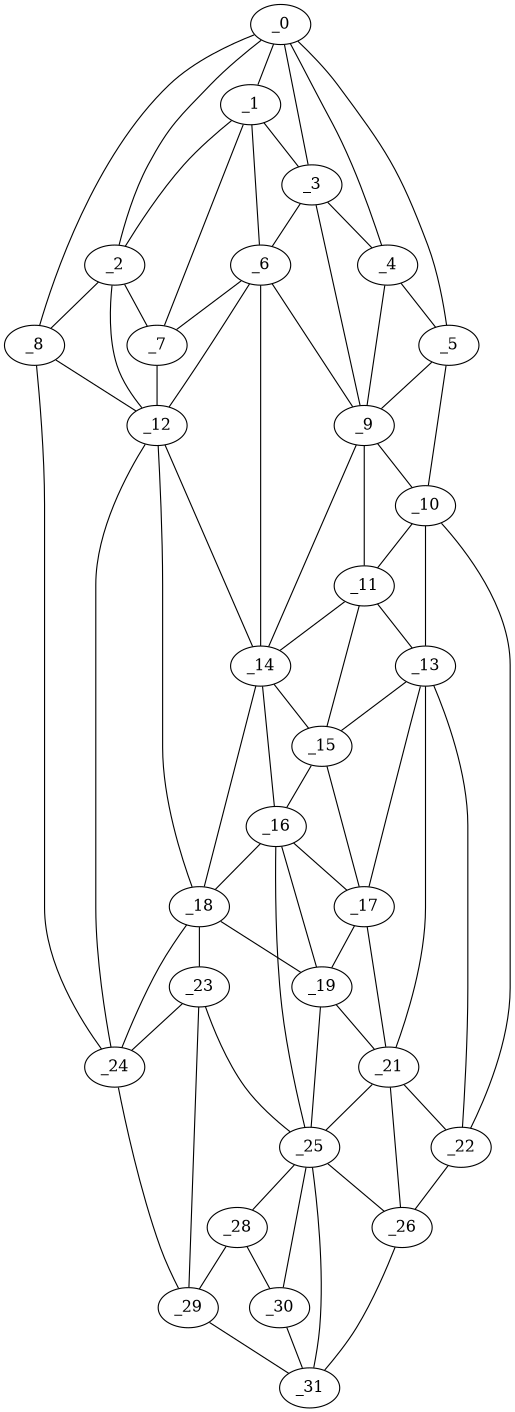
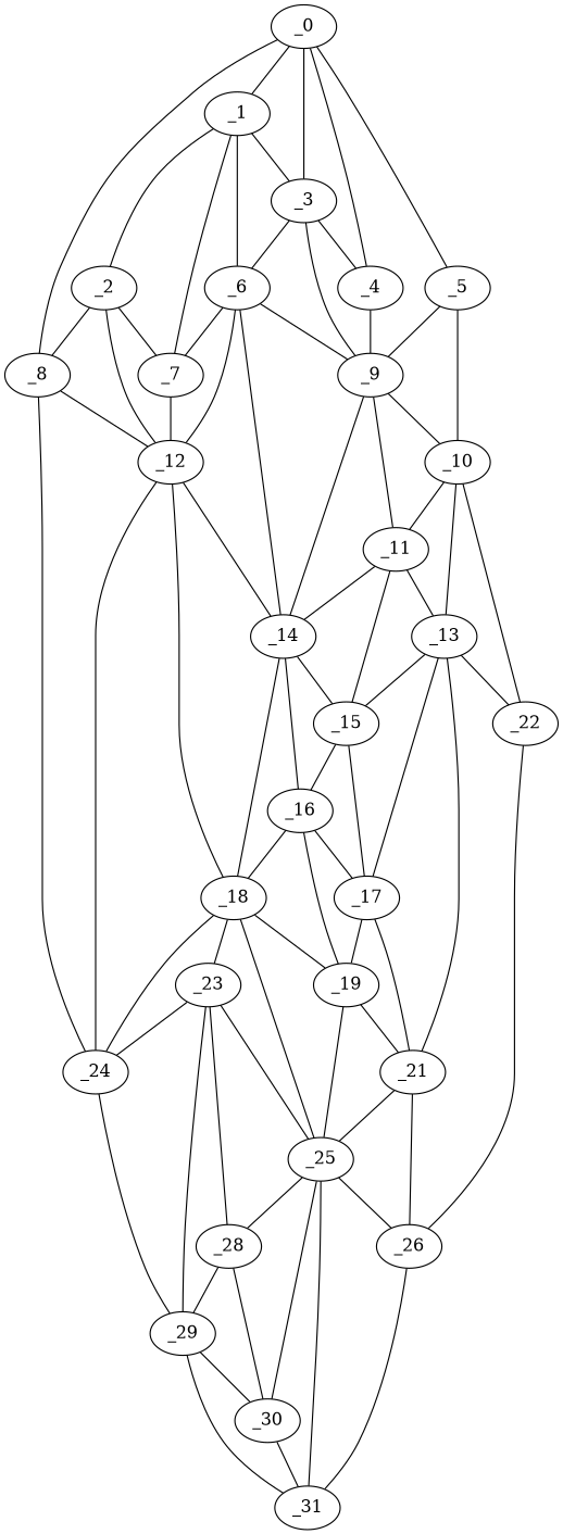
  graph {
    node [x=49 y=89]
    edge [valence=2]
    _0 [x=26]
    _1 [x=32 y=80]
    _2 [x=34 y=61]
    _3 [x=36 y=82]
    _4 [x=36 y=94]
    _5 [x=37 y=99]
    _8 [y=7]
    _6 [x=44 y=78]
    _7 [x=45 y=71]
    _12 [x=55 y=71]
    _9 [y=90]
    _10 [y=105]
    _24 [x=89 y=49]
    _14 [x=62 y=78]
    _18 [x=76 y=76]
    _11 [x=53 y=94]
    _13 [x=55 y=103]
    _22 [x=85 y=110]
    _29 [x=100 y=62]
    _15 [x=66]
    _16 [x=74 y=79]
    _19 [x=78 y=87]
    _23 [x=88 y=68]
    _25 [x=89 y=82]
    _17 [x=74 y=91]
    _21 [x=81 y=96]
    _26 [x=89 y=100]
    _30 [x=101 y=81]
    _31 [x=104 y=98]
    _28 [x=99 y=68]
    _0 -- _1 [valence=1]
-   _0 -- _2 [valence=1]
    _0 -- _3
    _0 -- _4 [valence=1]
    _0 -- _5 [valence=1]
    _0 -- _8 [valence=1]
    _1 -- _2
    _1 -- _3 [valence=1]
    _1 -- _6 [valence=1]
    _1 -- _7
    _2 -- _8 [valence=1]
    _2 -- _7 [valence=1]
    _2 -- _12
    _3 -- _4
    _3 -- _6
    _3 -- _9
-   _4 -- _5 [valence=1]
    _4 -- _9
    _5 -- _9
    _5 -- _10 [valence=1]
    _8 -- _12
    _8 -- _24 [valence=1]
    _6 -- _7
    _6 -- _12
    _6 -- _9
    _6 -- _14 [valence=1]
    _7 -- _12 [valence=1]
    _12 -- _24
    _12 -- _14 [valence=1]
    _12 -- _18 [valence=1]
    _9 -- _10
    _9 -- _14
    _9 -- _11 [valence=1]
    _10 -- _11
    _10 -- _13
    _10 -- _22 [valence=1]
    _24 -- _29 [valence=1]
    _14 -- _18
    _14 -- _15
    _14 -- _16 [valence=1]
    _18 -- _24
    _18 -- _19
    _18 -- _23 [valence=1]
-   _16 -- _25
+   _18 -- _25
    _11 -- _14
    _11 -- _13 [valence=1]
    _11 -- _15 [valence=1]
    _13 -- _22 [valence=1]
    _13 -- _15
    _13 -- _17
    _13 -- _21
    _22 -- _26
+   _29 -- _30
    _29 -- _31 [valence=1]
    _15 -- _16
    _15 -- _17
    _16 -- _18 [valence=1]
    _16 -- _19
    _16 -- _17 [valence=1]
    _19 -- _25
    _19 -- _21 [valence=1]
    _23 -- _24
    _23 -- _29 [valence=1]
    _23 -- _25
+   _23 -- _28 [valence=1]
    _25 -- _26 [valence=1]
    _25 -- _30 [valence=1]
    _25 -- _31
    _25 -- _28
    _17 -- _19
    _17 -- _21
-   _21 -- _22
    _21 -- _25
    _21 -- _26 [valence=1]
    _26 -- _31 [valence=1]
    _30 -- _31
    _28 -- _29
    _28 -- _30 [valence=1]
  }
